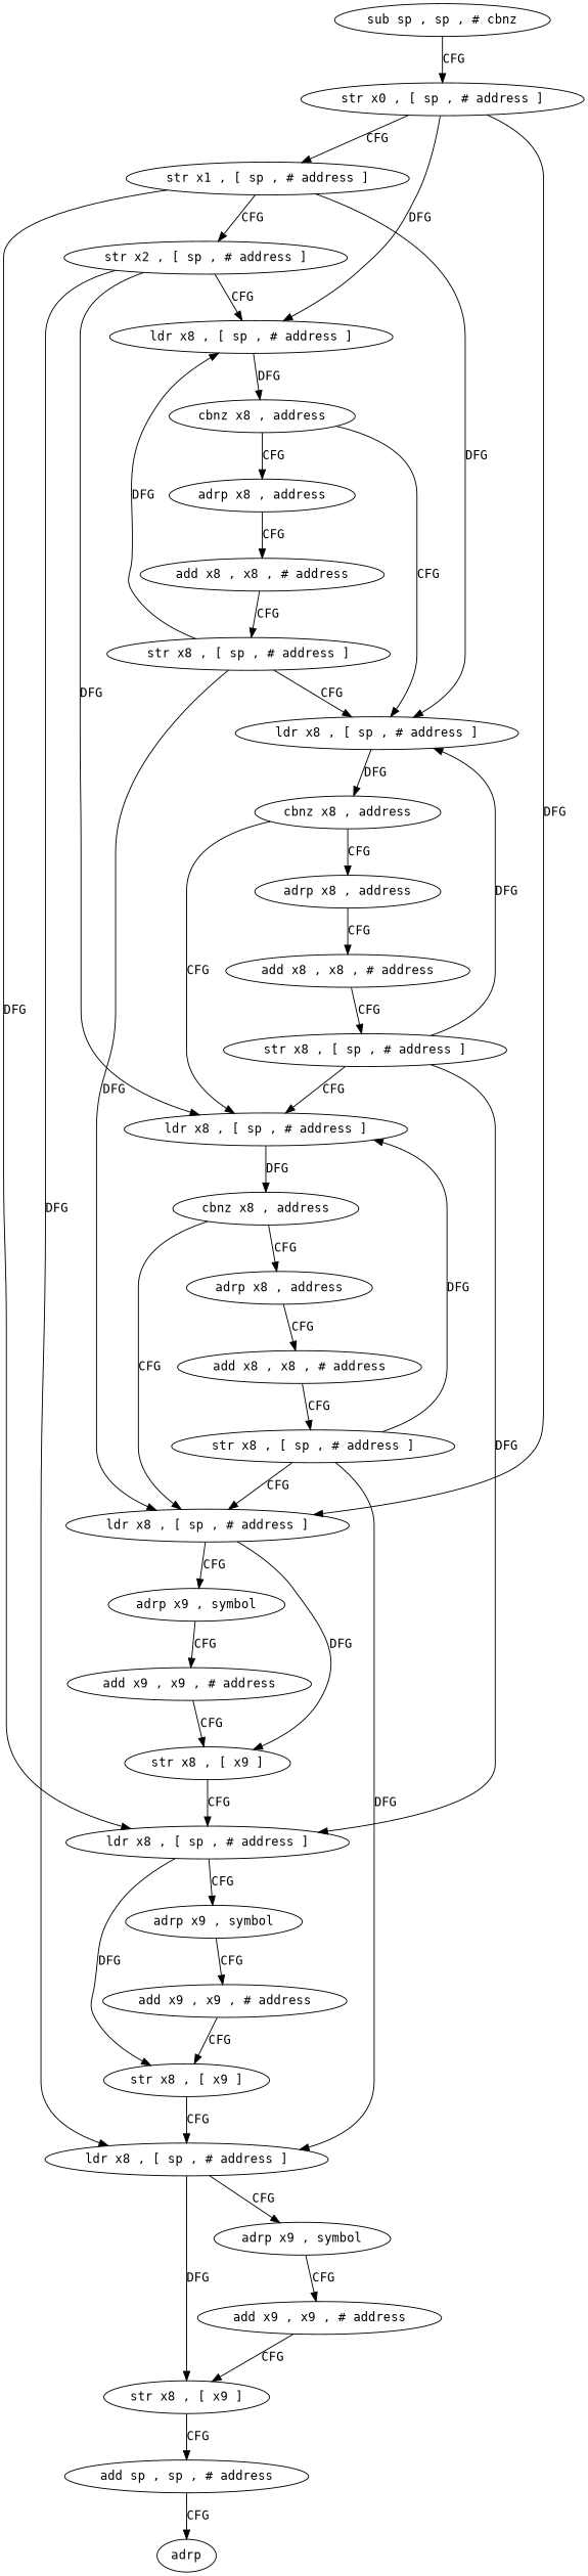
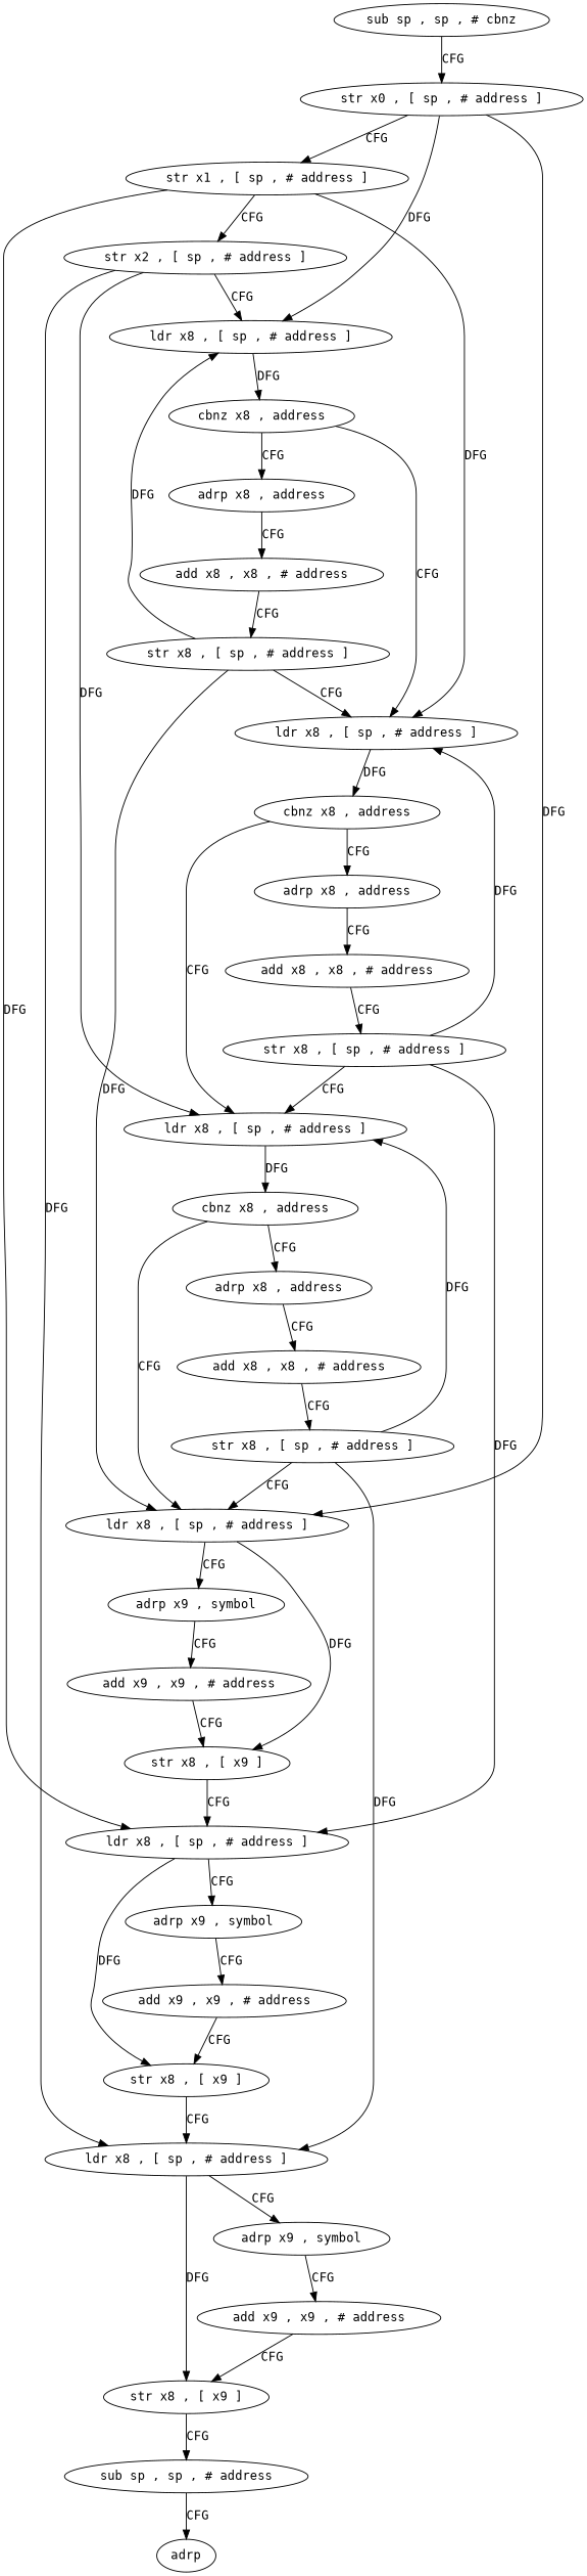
  digraph {
    fontname="DejaVu Sans Mono"
    node [fontname="DejaVu Sans Mono"]
    edge [fontname="DejaVu Sans Mono"]
    n1 [label="sub sp , sp , # cbnz"]
    n2 [label="str x0 , [ sp , # address ]"]
    n3 [label="str x1 , [ sp , # address ]"]
    n4 [label="ldr x8 , [ sp , # address ]"]
    n5 [label="ldr x8 , [ sp , # address ]"]
    n6 [label="str x2 , [ sp , # address ]"]
    n7 [label="ldr x8 , [ sp , # address ]"]
    n8 [label="ldr x8 , [ sp , # address ]"]
    n9 [label="cbnz x8 , address"]
    n10 [label="adrp x9 , symbol"]
    n11 [label="str x8 , [ x9 ]"]
    n12 [label="ldr x8 , [ sp , # address ]"]
    n13 [label="ldr x8 , [ sp , # address ]"]
    n14 [label="cbnz x8 , address"]
    n15 [label="adrp x9 , symbol"]
    n16 [label="str x8 , [ x9 ]"]
    n17 [label="cbnz x8 , address"]
    n18 [label="adrp x9 , symbol"]
    n19 [label="str x8 , [ x9 ]"]
    n20 [label="adrp x8 , address"]
    n21 [label="add x8 , x8 , # address"]
    n22 [label="adrp x8 , address"]
    n23 [label="str x8 , [ sp , # address ]"]
    n24 [label="add x8 , x8 , # address"]
    n25 [label="adrp x8 , address"]
    n26 [label="str x8 , [ sp , # address ]"]
    n27 [label="add x8 , x8 , # address"]
    n28 [label="add x9 , x9 , # address"]
    n29 [label="str x8 , [ sp , # address ]"]
    n30 [label="add x9 , x9 , # address"]
    n31 [label="add x9 , x9 , # address"]
-   n32 [label="add sp , sp , # address"]
+   n32 [label="sub sp , sp , # address"]
    n33 [label=adrp]
    n1 -> n2 [label=CFG]
    n2 -> n3 [label=CFG]
    n2 -> n4 [label=DFG]
    n2 -> n5 [label=DFG]
    n3 -> n6 [label=CFG]
    n3 -> n7 [label=DFG]
    n3 -> n8 [label=DFG]
    n4 -> n9 [label=DFG]
    n5 -> n10 [label=CFG]
    n5 -> n11 [label=DFG]
    n6 -> n4 [label=CFG]
    n6 -> n12 [label=DFG]
    n6 -> n13 [label=DFG]
    n7 -> n14 [label=DFG]
    n8 -> n15 [label=CFG]
    n8 -> n16 [label=DFG]
    n9 -> n7 [label=CFG]
    n9 -> n20 [label=CFG]
    n10 -> n28 [label=CFG]
    n11 -> n8 [label=CFG]
    n12 -> n17 [label=DFG]
    n13 -> n18 [label=CFG]
    n13 -> n19 [label=DFG]
    n14 -> n12 [label=CFG]
    n14 -> n22 [label=CFG]
    n15 -> n30 [label=CFG]
    n16 -> n13 [label=CFG]
    n17 -> n5 [label=CFG]
    n17 -> n25 [label=CFG]
    n18 -> n31 [label=CFG]
    n19 -> n32 [label=CFG]
    n20 -> n21 [label=CFG]
    n21 -> n23 [label=CFG]
    n22 -> n24 [label=CFG]
    n23 -> n4 [label=DFG]
    n23 -> n5 [label=DFG]
    n23 -> n7 [label=CFG]
    n24 -> n26 [label=CFG]
    n25 -> n27 [label=CFG]
    n26 -> n7 [label=DFG]
    n26 -> n8 [label=DFG]
    n26 -> n12 [label=CFG]
    n27 -> n29 [label=CFG]
    n28 -> n11 [label=CFG]
    n29 -> n5 [label=CFG]
    n29 -> n12 [label=DFG]
    n29 -> n13 [label=DFG]
    n30 -> n16 [label=CFG]
    n31 -> n19 [label=CFG]
    n32 -> n33 [label=CFG]
  }
